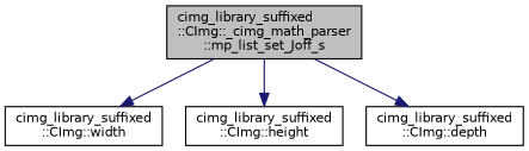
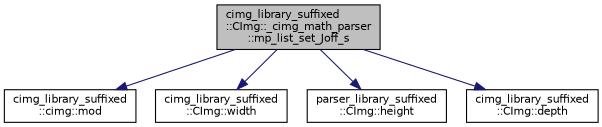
  digraph {
    rankdir=TB
    node [color=black fillcolor=white fontname=Helvetica fontsize=10 shape=record style=filled]
    edge [color=midnightblue fontname=Helvetica fontsize=10 labelfontname=Helvetica labelfontsize=10 style=solid]
    n1 [fillcolor=grey75 fontcolor=black height=0.2 label="cimg_library_suffixed\l::CImg::_cimg_math_parser\l::mp_list_set_Joff_s" width=0.4]
+   n2 [height=0.2 label="cimg_library_suffixed\l::cimg::mod" width=0.4]
    n3 [height=0.2 label="cimg_library_suffixed\l::CImg::width" width=0.4]
-   n4 [height=0.2 label="cimg_library_suffixed\l::CImg::height" width=0.4]
+   n4 [height=0.2 label="parser_library_suffixed\l::CImg::height" width=0.4]
    n5 [height=0.2 label="cimg_library_suffixed\l::CImg::depth" width=0.4]
+   n1 -> n2
    n1 -> n3
    n1 -> n4
    n1 -> n5
  }
